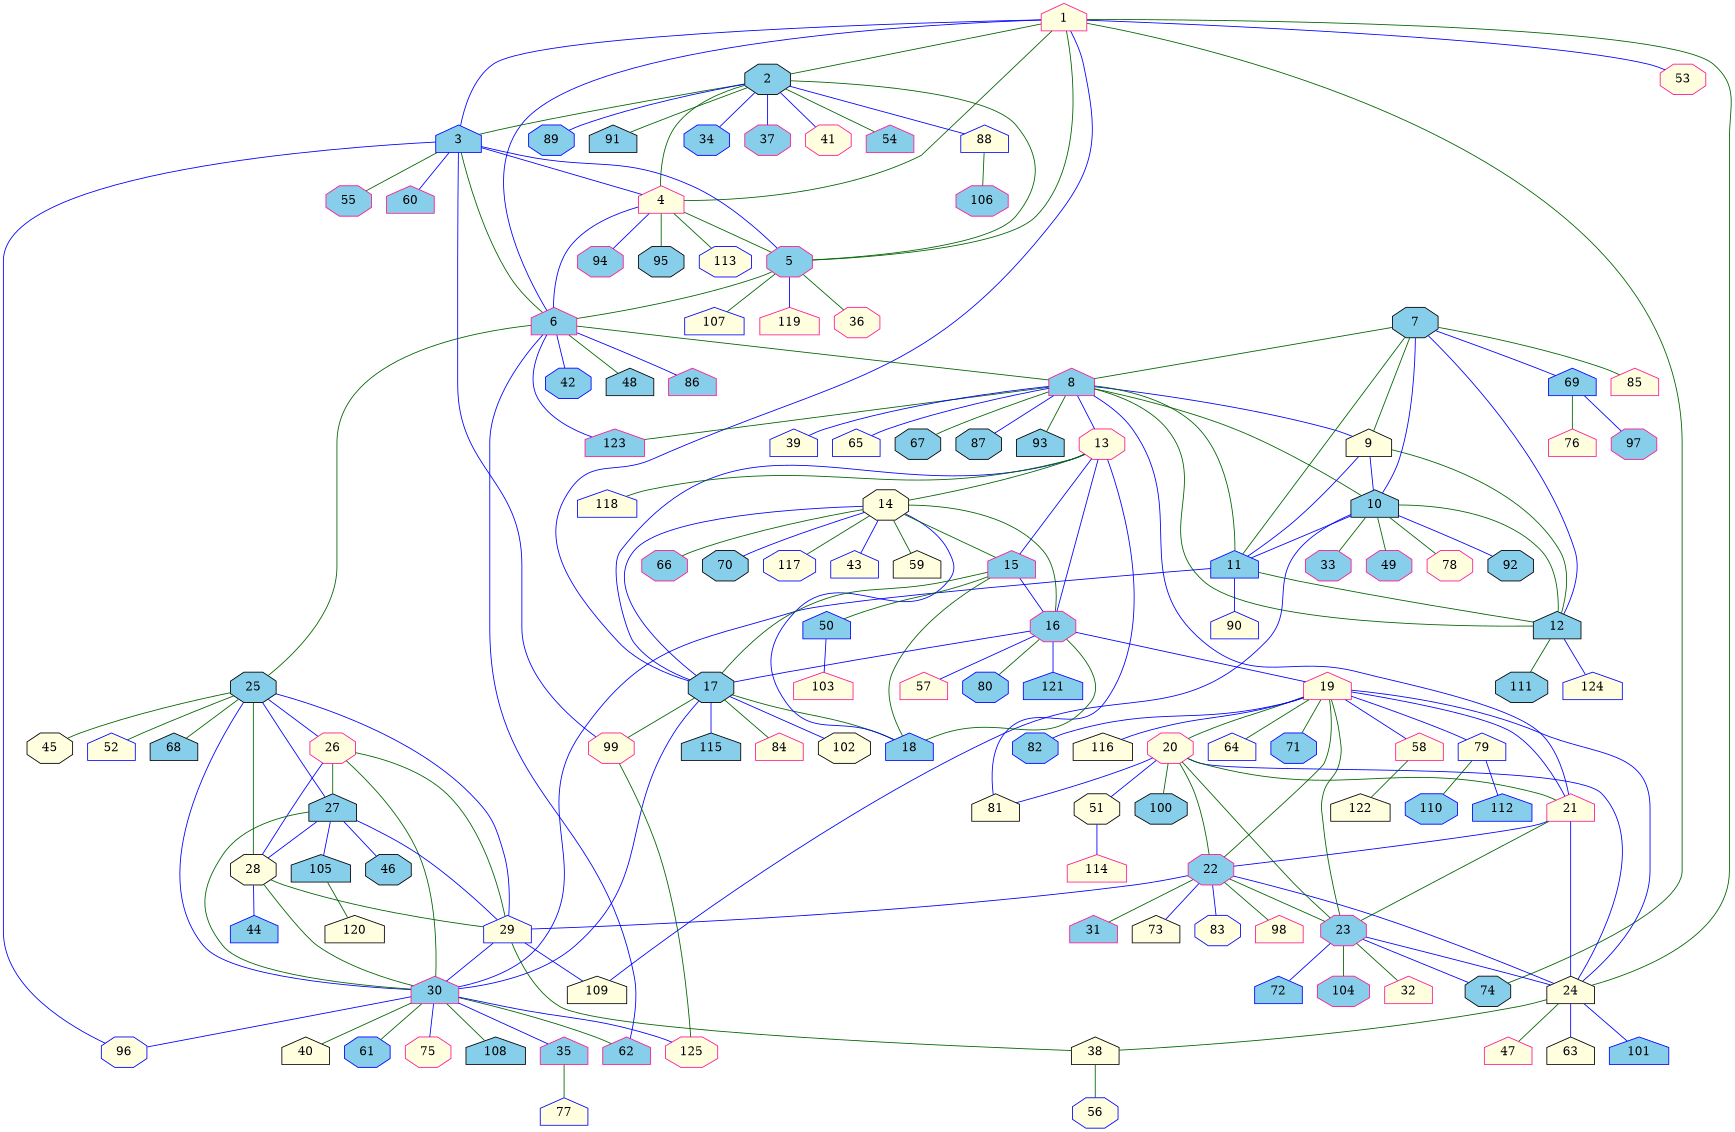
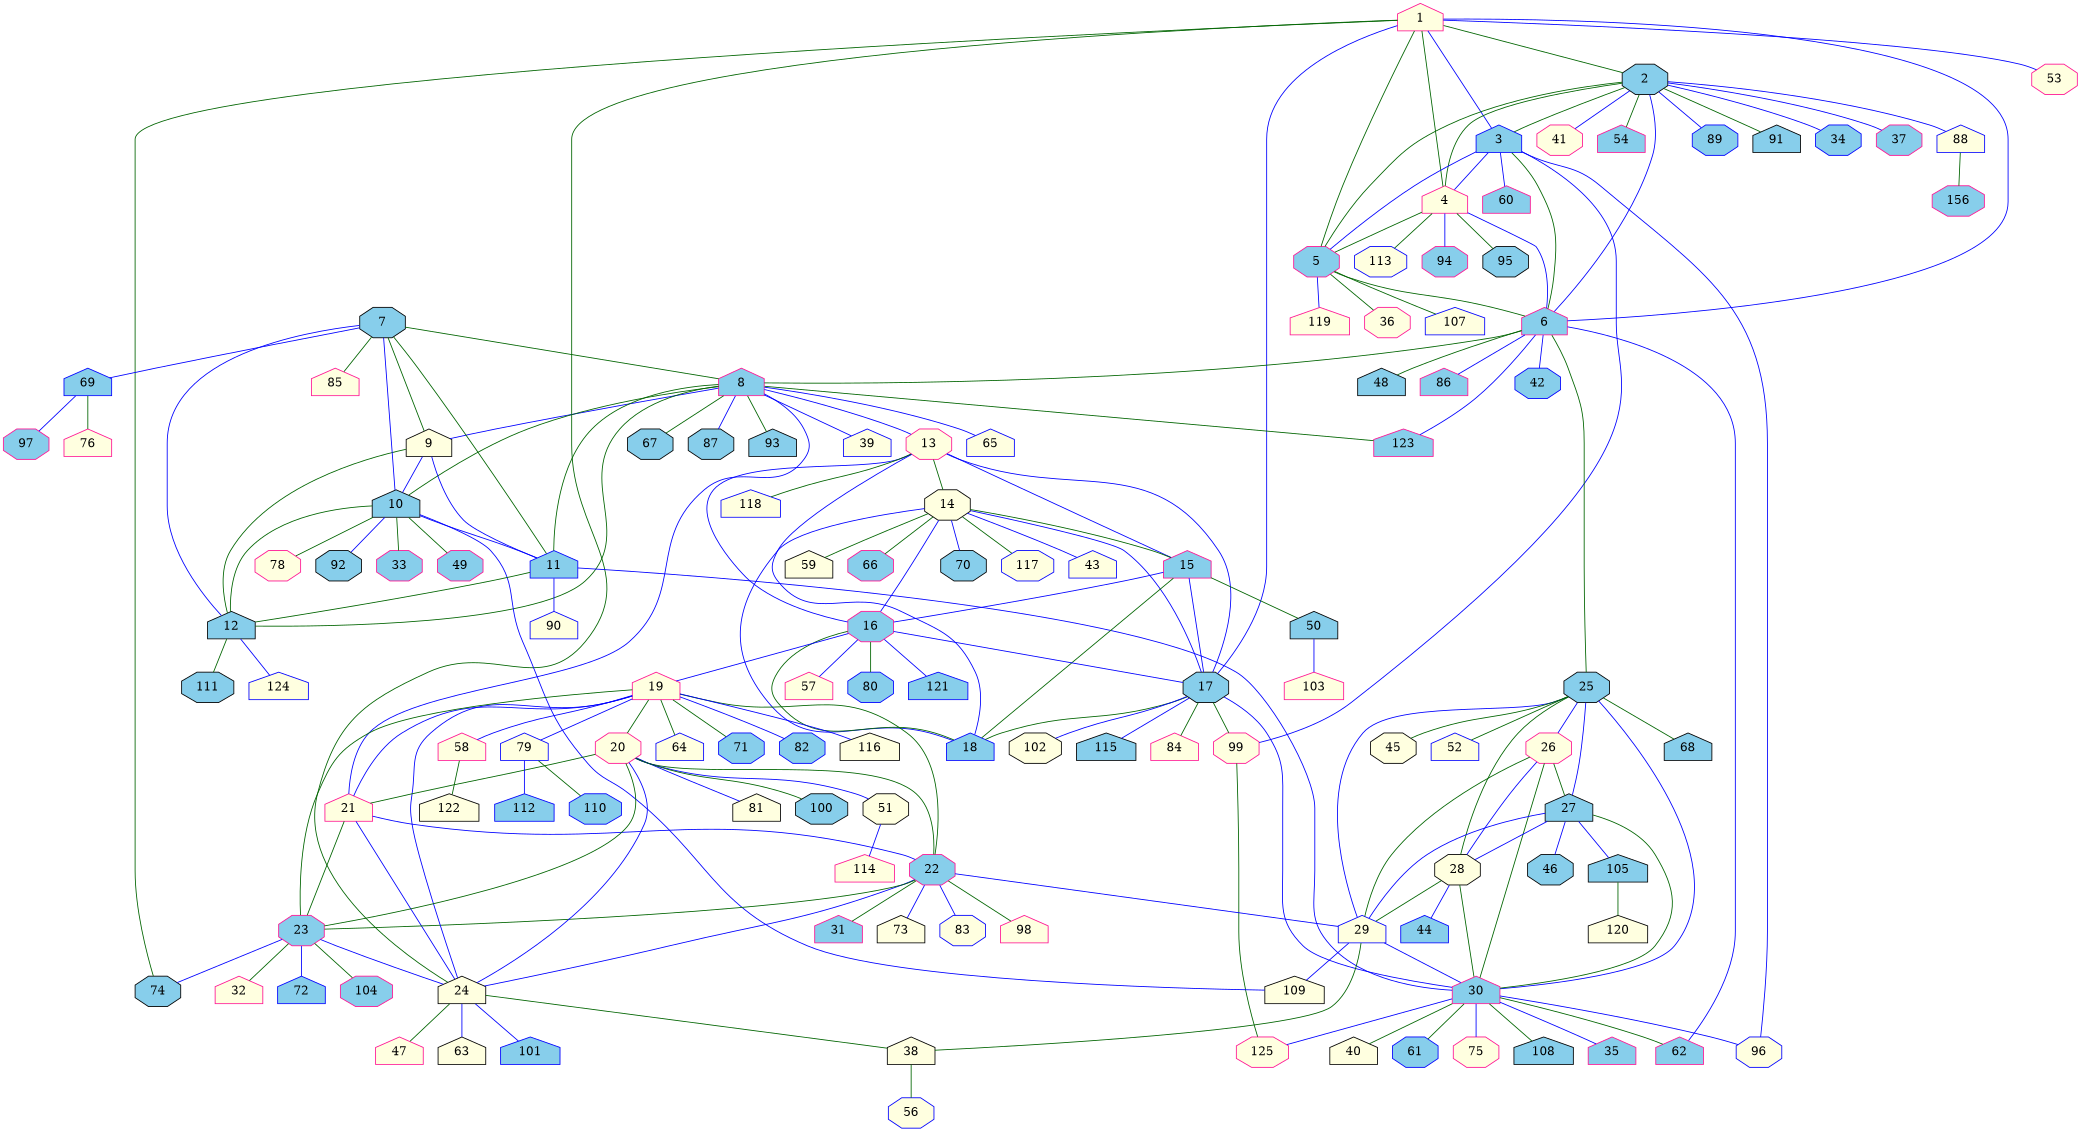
  graph {
    node [color=deeppink fillcolor=skyblue shape=house style=filled]
    edge [color=blue]
    1 [fillcolor=lightyellow]
    2 [color=black shape=octagon]
    3 [color=blue]
    4 [fillcolor=lightyellow]
    5 [shape=octagon]
    6
    17 [color=black shape=octagon]
    24 [color=black fillcolor=lightyellow]
    53 [fillcolor=lightyellow shape=octagon]
    74 [color=black shape=octagon]
    34 [color=blue shape=octagon]
    37 [shape=octagon]
    41 [fillcolor=lightyellow shape=octagon]
    54
    88 [color=blue fillcolor=lightyellow]
    89 [color=blue shape=octagon]
    91 [color=black]
-   55 [shape=octagon]
    60
    96 [color=blue fillcolor=lightyellow shape=octagon]
    99 [fillcolor=lightyellow shape=octagon]
    94 [shape=octagon]
    95 [color=black shape=octagon]
    113 [color=blue fillcolor=lightyellow shape=octagon]
    36 [fillcolor=lightyellow shape=octagon]
    107 [color=blue fillcolor=lightyellow]
    119 [fillcolor=lightyellow]
    8
    25 [color=black shape=octagon]
    42 [color=blue shape=octagon]
    48 [color=black]
    62
    86
    123
    30
    18 [color=blue]
    84 [fillcolor=lightyellow]
    102 [color=black fillcolor=lightyellow shape=octagon]
    115 [color=black]
    38 [color=black fillcolor=lightyellow]
    47 [fillcolor=lightyellow]
    63 [color=black fillcolor=lightyellow]
    101 [color=blue]
-   106 [shape=octagon]
+   106 [shape=octagon label=156]
    125 [fillcolor=lightyellow shape=octagon]
    9 [color=black fillcolor=lightyellow]
    10 [color=black]
    11 [color=blue]
    12 [color=black]
    13 [fillcolor=lightyellow shape=octagon]
    21 [fillcolor=lightyellow]
    39 [color=blue fillcolor=lightyellow]
    65 [color=blue fillcolor=lightyellow]
    67 [color=black shape=octagon]
    87 [color=black shape=octagon]
    93 [color=black]
    29 [color=blue fillcolor=lightyellow]
    26 [fillcolor=lightyellow shape=octagon]
    27 [color=black]
    28 [color=black fillcolor=lightyellow shape=octagon]
    45 [color=black fillcolor=lightyellow shape=octagon]
    52 [color=blue fillcolor=lightyellow]
    68 [color=black]
    7 [color=black shape=octagon]
    69 [color=blue]
    85 [fillcolor=lightyellow]
    33 [shape=octagon]
    49 [shape=octagon]
    78 [fillcolor=lightyellow shape=octagon]
    92 [color=black shape=octagon]
    109 [color=black fillcolor=lightyellow]
    90 [color=blue fillcolor=lightyellow]
    111 [color=black shape=octagon]
    124 [color=blue fillcolor=lightyellow]
    76 [fillcolor=lightyellow]
    97 [shape=octagon]
    14 [color=black fillcolor=lightyellow shape=octagon]
    15
    16 [shape=octagon]
    118 [color=blue fillcolor=lightyellow]
    22 [shape=octagon]
    23 [shape=octagon]
    35
    40 [color=black fillcolor=lightyellow]
    61 [color=blue shape=octagon]
    75 [fillcolor=lightyellow shape=octagon]
    108 [color=black]
    43 [color=blue fillcolor=lightyellow]
    59 [color=black fillcolor=lightyellow]
    66 [shape=octagon]
    70 [color=black shape=octagon]
    117 [color=blue fillcolor=lightyellow shape=octagon]
-   50 [color=blue]
+   50 [color=black]
    19 [fillcolor=lightyellow]
    57 [fillcolor=lightyellow]
    80 [color=blue shape=octagon]
    121 [color=blue]
    103 [fillcolor=lightyellow]
    20 [fillcolor=lightyellow shape=octagon]
    58 [fillcolor=lightyellow]
    64 [color=blue fillcolor=lightyellow]
    71 [color=blue shape=octagon]
    79 [color=blue fillcolor=lightyellow]
    82 [color=blue shape=octagon]
    116 [color=black fillcolor=lightyellow]
    51 [color=black fillcolor=lightyellow shape=octagon]
    81 [color=black fillcolor=lightyellow]
    100 [color=black shape=octagon]
    31
    73 [color=black fillcolor=lightyellow]
    83 [color=blue fillcolor=lightyellow shape=octagon]
    98 [fillcolor=lightyellow]
    32 [fillcolor=lightyellow]
    72 [color=blue]
    104 [shape=octagon]
    122 [color=black fillcolor=lightyellow]
    110 [color=blue shape=octagon]
    112 [color=blue]
    114 [fillcolor=lightyellow]
    56 [color=blue fillcolor=lightyellow shape=octagon]
    46 [color=black shape=octagon]
    105 [color=black]
    44 [color=blue]
    120 [color=black fillcolor=lightyellow]
-   77 [color=blue fillcolor=lightyellow]
    1 -- 2 [color=darkgreen]
    1 -- 3
    1 -- 4 [color=darkgreen]
    1 -- 5 [color=darkgreen]
    1 -- 6
    1 -- 17
    1 -- 24 [color=darkgreen]
    1 -- 53
    1 -- 74 [color=darkgreen]
    2 -- 3 [color=darkgreen]
    2 -- 4 [color=darkgreen]
    2 -- 5 [color=darkgreen]
+   2 -- 6
    2 -- 34
    2 -- 37
    2 -- 41
    2 -- 54 [color=darkgreen]
    2 -- 88
    2 -- 89
    2 -- 91 [color=darkgreen]
    3 -- 4
    3 -- 5
    3 -- 6 [color=darkgreen]
-   3 -- 55 [color=darkgreen]
    3 -- 60
    3 -- 96
    3 -- 99
    4 -- 5 [color=darkgreen]
    4 -- 6
    4 -- 94
    4 -- 95 [color=darkgreen]
    4 -- 113 [color=darkgreen]
    5 -- 6 [color=darkgreen]
    5 -- 36 [color=darkgreen]
    5 -- 107 [color=darkgreen]
    5 -- 119
    6 -- 8 [color=darkgreen]
    6 -- 25 [color=darkgreen]
    6 -- 42
    6 -- 48 [color=darkgreen]
    6 -- 62
    6 -- 86
    6 -- 123
    17 -- 99 [color=darkgreen]
    17 -- 30
    17 -- 18 [color=darkgreen]
    17 -- 84 [color=darkgreen]
    17 -- 102
    17 -- 115
    24 -- 38 [color=darkgreen]
    24 -- 47 [color=darkgreen]
    24 -- 63
    24 -- 101
    88 -- 106 [color=darkgreen]
    99 -- 125 [color=darkgreen]
    8 -- 123 [color=darkgreen]
    8 -- 9
    8 -- 10 [color=darkgreen]
    8 -- 11 [color=darkgreen]
    8 -- 12 [color=darkgreen]
    8 -- 13
    8 -- 21
    8 -- 39
    8 -- 65
    8 -- 67 [color=darkgreen]
    8 -- 87
    8 -- 93 [color=darkgreen]
    25 -- 30
    25 -- 29
    25 -- 26
    25 -- 27
    25 -- 28 [color=darkgreen]
    25 -- 45 [color=darkgreen]
    25 -- 52 [color=darkgreen]
    25 -- 68 [color=darkgreen]
    30 -- 96
    30 -- 62 [color=darkgreen]
    30 -- 125
    30 -- 35
    30 -- 40 [color=darkgreen]
    30 -- 61 [color=darkgreen]
    30 -- 75
    30 -- 108 [color=darkgreen]
    38 -- 56 [color=darkgreen]
    9 -- 10
    9 -- 11
    9 -- 12 [color=darkgreen]
    10 -- 11
    10 -- 12 [color=darkgreen]
    10 -- 33 [color=darkgreen]
    10 -- 49 [color=darkgreen]
    10 -- 78 [color=darkgreen]
    10 -- 92
    10 -- 109
    11 -- 30
    11 -- 12 [color=darkgreen]
    11 -- 90
    12 -- 111 [color=darkgreen]
    12 -- 124
    13 -- 17
-   13 -- 81
+   13 -- 18
    13 -- 14 [color=darkgreen]
    13 -- 15
    13 -- 16
    13 -- 118 [color=darkgreen]
    21 -- 24
    21 -- 22
    21 -- 23 [color=darkgreen]
    29 -- 30
    29 -- 38 [color=darkgreen]
    29 -- 109
    26 -- 30 [color=darkgreen]
    26 -- 29 [color=darkgreen]
    26 -- 27 [color=darkgreen]
    26 -- 28
    27 -- 30 [color=darkgreen]
    27 -- 29
    27 -- 28
    27 -- 46
    27 -- 105
    28 -- 30 [color=darkgreen]
    28 -- 29 [color=darkgreen]
    28 -- 44
    7 -- 8 [color=darkgreen]
    7 -- 9 [color=darkgreen]
    7 -- 10
    7 -- 11 [color=darkgreen]
    7 -- 12
    7 -- 69
    7 -- 85 [color=darkgreen]
    69 -- 76 [color=darkgreen]
    69 -- 97
    14 -- 17
    14 -- 18
    14 -- 15 [color=darkgreen]
-   14 -- 16 [color=darkgreen]
+   14 -- 16
    14 -- 43
    14 -- 59 [color=darkgreen]
    14 -- 66 [color=darkgreen]
    14 -- 70
    14 -- 117 [color=darkgreen]
-   15 -- 17 [color=darkgreen]
+   15 -- 17
    15 -- 18 [color=darkgreen]
    15 -- 16
    15 -- 50 [color=darkgreen]
    16 -- 17
    16 -- 18 [color=darkgreen]
    16 -- 19
    16 -- 57
    16 -- 80 [color=darkgreen]
    16 -- 121
    22 -- 24
    22 -- 29
    22 -- 23 [color=darkgreen]
    22 -- 31 [color=darkgreen]
    22 -- 73
    22 -- 83
    22 -- 98 [color=darkgreen]
    23 -- 24
    23 -- 74
    23 -- 32 [color=darkgreen]
    23 -- 72
    23 -- 104 [color=darkgreen]
-   35 -- 77 [color=darkgreen]
    50 -- 103
    19 -- 24
    19 -- 21
    19 -- 22 [color=darkgreen]
    19 -- 23 [color=darkgreen]
    19 -- 20 [color=darkgreen]
    19 -- 58
    19 -- 64 [color=darkgreen]
    19 -- 71 [color=darkgreen]
    19 -- 79
    19 -- 82
    19 -- 116
    20 -- 24
    20 -- 21 [color=darkgreen]
    20 -- 22 [color=darkgreen]
    20 -- 23 [color=darkgreen]
    20 -- 51
    20 -- 81
    20 -- 100 [color=darkgreen]
    58 -- 122 [color=darkgreen]
    79 -- 110 [color=darkgreen]
    79 -- 112
    51 -- 114
    105 -- 120 [color=darkgreen]
  }
